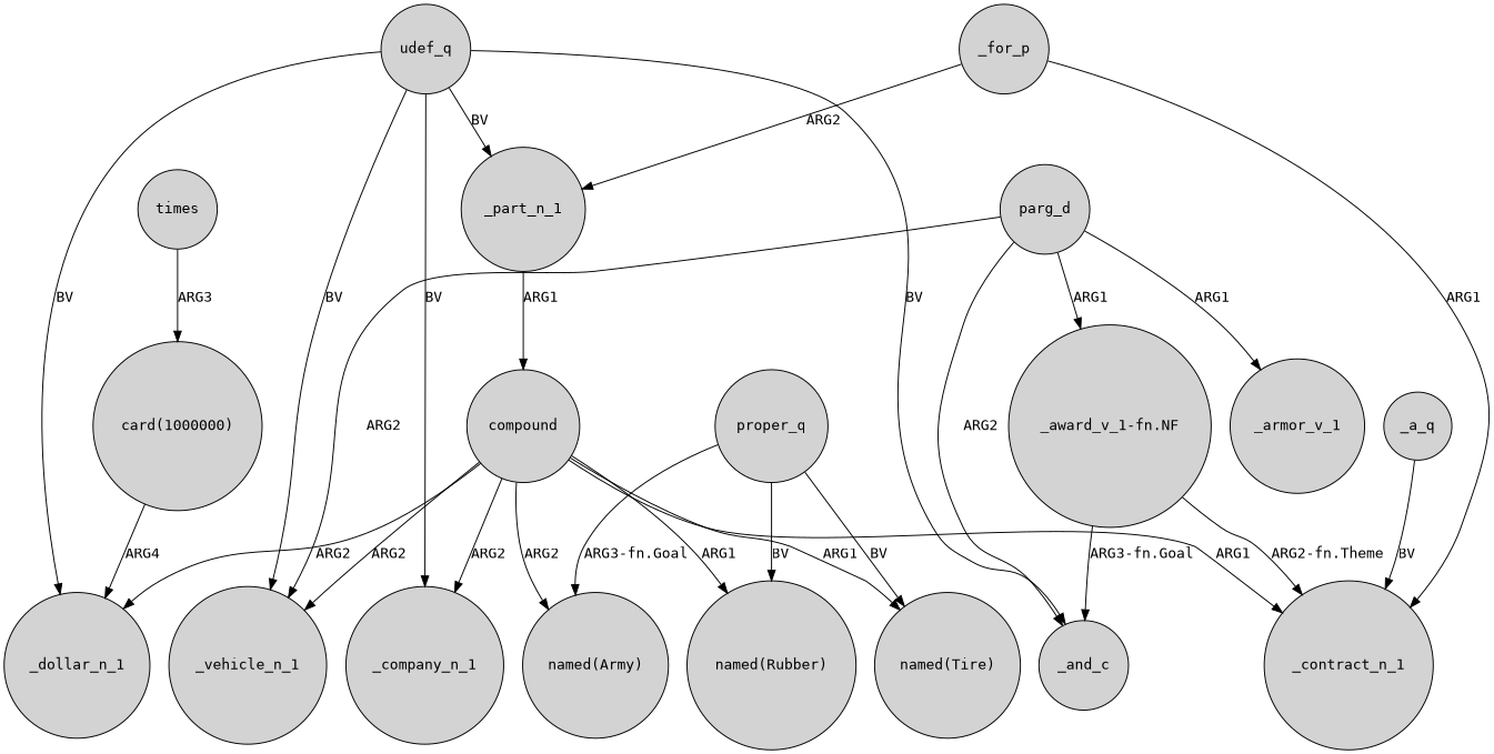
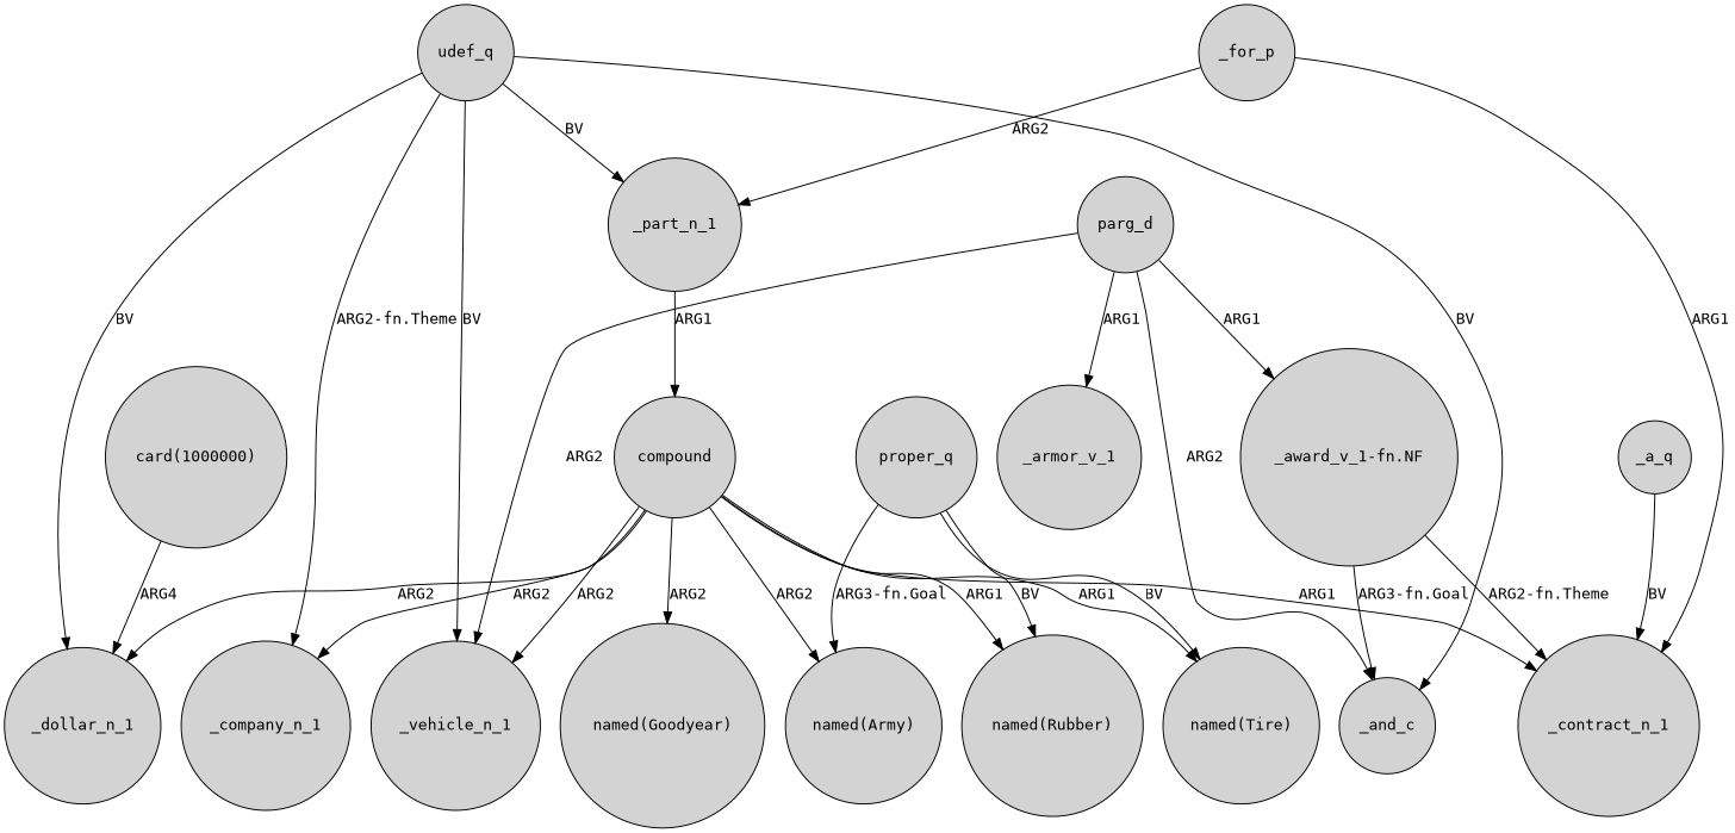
  digraph {
    fontname="DejaVu Sans Mono"
    node [fontname="DejaVu Sans Mono" shape=circle style=filled]
    edge [fontname="DejaVu Sans Mono"]
    "card(1000000)"
    _dollar_n_1
    compound
    _company_n_1
    "named(Tire)"
    _vehicle_n_1
+   "named(Goodyear)"
    _contract_n_1
    "named(Army)"
    "named(Rubber)"
    _part_n_1
    parg_d
    _armor_v_1
    _and_c
    "_award_v_1-fn.NF"
    proper_q
    _a_q
    udef_q
-   times
    _for_p
    "card(1000000)" -> _dollar_n_1 [label=ARG4]
    compound -> _dollar_n_1 [label=ARG2]
    compound -> _company_n_1 [label=ARG2]
    compound -> "named(Tire)" [label=ARG1]
    compound -> _vehicle_n_1 [label=ARG2]
+   compound -> "named(Goodyear)" [label=ARG2]
    compound -> _contract_n_1 [label=ARG1]
    compound -> "named(Army)" [label=ARG2]
    compound -> "named(Rubber)" [label=ARG1]
    _part_n_1 -> compound [label=ARG1]
    parg_d -> _vehicle_n_1 [label=ARG2]
    parg_d -> _armor_v_1 [label=ARG1]
    parg_d -> _and_c [label=ARG2]
    parg_d -> "_award_v_1-fn.NF" [label=ARG1]
    "_award_v_1-fn.NF" -> _contract_n_1 [label="ARG2-fn.Theme"]
    "_award_v_1-fn.NF" -> _and_c [label="ARG3-fn.Goal"]
    proper_q -> "named(Tire)" [label=BV]
    proper_q -> "named(Army)" [label="ARG3-fn.Goal"]
    proper_q -> "named(Rubber)" [label=BV]
    _a_q -> _contract_n_1 [label=BV]
    udef_q -> _dollar_n_1 [label=BV]
-   udef_q -> _company_n_1 [label=BV]
+   udef_q -> _company_n_1 [label="ARG2-fn.Theme"]
    udef_q -> _vehicle_n_1 [label=BV]
    udef_q -> _part_n_1 [label=BV]
    udef_q -> _and_c [label=BV]
-   times -> "card(1000000)" [label=ARG3]
    _for_p -> _contract_n_1 [label=ARG1]
    _for_p -> _part_n_1 [label=ARG2]
  }
